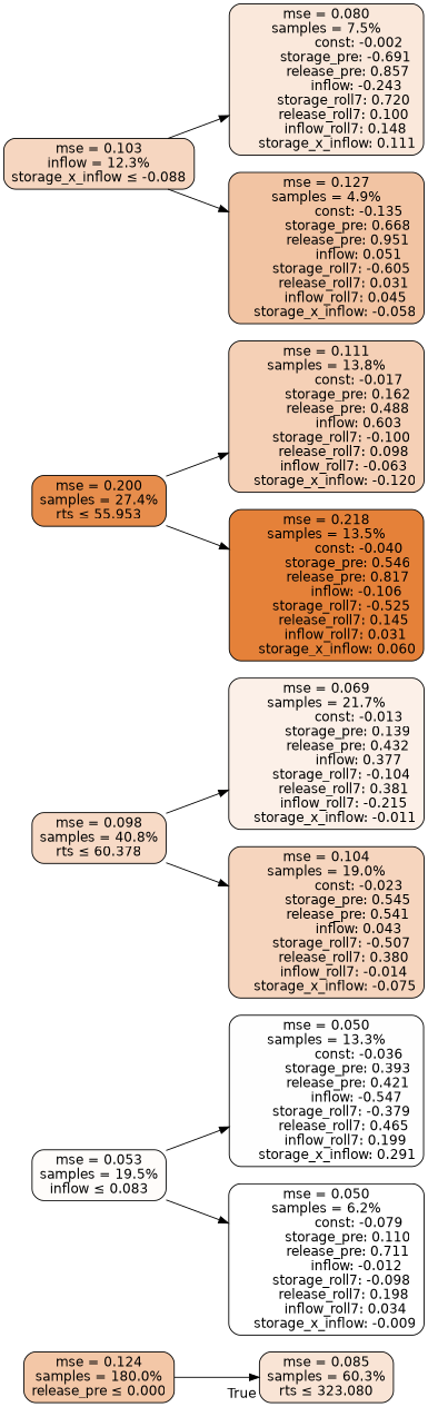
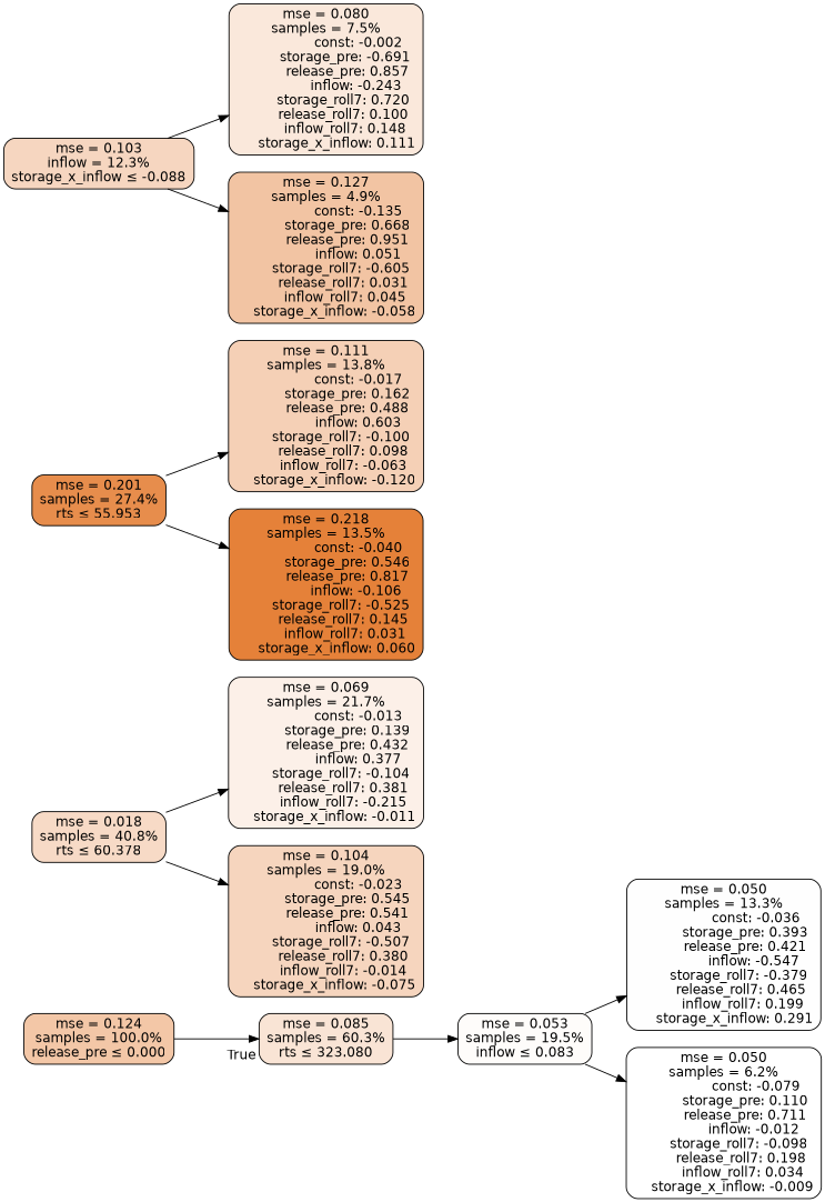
  digraph {
    rankdir=LR
    node [color=black fontname=helvetica shape=rectangle style="filled, rounded"]
    edge [fontname=helvetica]
-   n1 [fillcolor="#f3c7a7" label="mse = 0.124\nsamples = 180.0%\nrelease_pre &le; 0.000"]
+   n1 [fillcolor="#f3c7a7" label="mse = 0.124\nsamples = 100.0%\nrelease_pre &le; 0.000"]
    n2 [fillcolor="#f9e4d5" label="mse = 0.085\nsamples = 60.3%\nrts &le; 323.080"]
    n3 [fillcolor="#fefcfa" label="mse = 0.053\nsamples = 19.5%\ninflow &le; 0.083"]
-   n4 [fillcolor="#f7dac6" label="mse = 0.098\nsamples = 40.8%\nrts &le; 60.378"]
+   n4 [fillcolor="#f7dac6" label="mse = 0.018\nsamples = 40.8%\nrts &le; 60.378"]
    n5 [fillcolor="#fcf0e8" label="mse = 0.069\nsamples = 21.7%\n               const: -0.013\n          storage_pre: 0.139\n          release_pre: 0.432\n               inflow: 0.377\n       storage_roll7: -0.104\n        release_roll7: 0.381\n        inflow_roll7: -0.215\n    storage_x_inflow: -0.011"]
    n6 [fillcolor="#f6d5be" label="mse = 0.104\nsamples = 19.0%\n               const: -0.023\n          storage_pre: 0.545\n          release_pre: 0.541\n               inflow: 0.043\n       storage_roll7: -0.507\n        release_roll7: 0.380\n        inflow_roll7: -0.014\n    storage_x_inflow: -0.075"]
    n7 [fillcolor="#fefefe" label="mse = 0.050\nsamples = 13.3%\n               const: -0.036\n          storage_pre: 0.393\n          release_pre: 0.421\n              inflow: -0.547\n       storage_roll7: -0.379\n        release_roll7: 0.465\n         inflow_roll7: 0.199\n     storage_x_inflow: 0.291"]
    n8 [fillcolor="#ffffff" label="mse = 0.050\nsamples = 6.2%\n               const: -0.079\n          storage_pre: 0.110\n          release_pre: 0.711\n              inflow: -0.012\n       storage_roll7: -0.098\n        release_roll7: 0.198\n         inflow_roll7: 0.034\n    storage_x_inflow: -0.009"]
-   n9 [fillcolor="#e78d4c" label="mse = 0.200\nsamples = 27.4%\nrts &le; 55.953"]
+   n9 [fillcolor="#e78d4c" label="mse = 0.201\nsamples = 27.4%\nrts &le; 55.953"]
    n10 [fillcolor="#f5d0b6" label="mse = 0.111\nsamples = 13.8%\n               const: -0.017\n          storage_pre: 0.162\n          release_pre: 0.488\n               inflow: 0.603\n       storage_roll7: -0.100\n        release_roll7: 0.098\n        inflow_roll7: -0.063\n    storage_x_inflow: -0.120"]
    n11 [fillcolor="#e58139" label="mse = 0.218\nsamples = 13.5%\n               const: -0.040\n          storage_pre: 0.546\n          release_pre: 0.817\n              inflow: -0.106\n       storage_roll7: -0.525\n        release_roll7: 0.145\n         inflow_roll7: 0.031\n     storage_x_inflow: 0.060"]
    n12 [fillcolor="#f6d6c0" label="mse = 0.103\ninflow = 12.3%\nstorage_x_inflow &le; -0.088"]
    n13 [fillcolor="#fae8db" label="mse = 0.080\nsamples = 7.5%\n               const: -0.002\n         storage_pre: -0.691\n          release_pre: 0.857\n              inflow: -0.243\n        storage_roll7: 0.720\n        release_roll7: 0.100\n         inflow_roll7: 0.148\n     storage_x_inflow: 0.111"]
    n14 [fillcolor="#f2c4a3" label="mse = 0.127\nsamples = 4.9%\n               const: -0.135\n          storage_pre: 0.668\n          release_pre: 0.951\n               inflow: 0.051\n       storage_roll7: -0.605\n        release_roll7: 0.031\n         inflow_roll7: 0.045\n    storage_x_inflow: -0.058"]
    n1 -> n2 [headlabel=True labelangle=45 labeldistance=2.5]
+   n2 -> n3
    n3 -> n7
    n3 -> n8
    n4 -> n5
    n4 -> n6
    n9 -> n10
    n9 -> n11
    n12 -> n13
    n12 -> n14
  }
